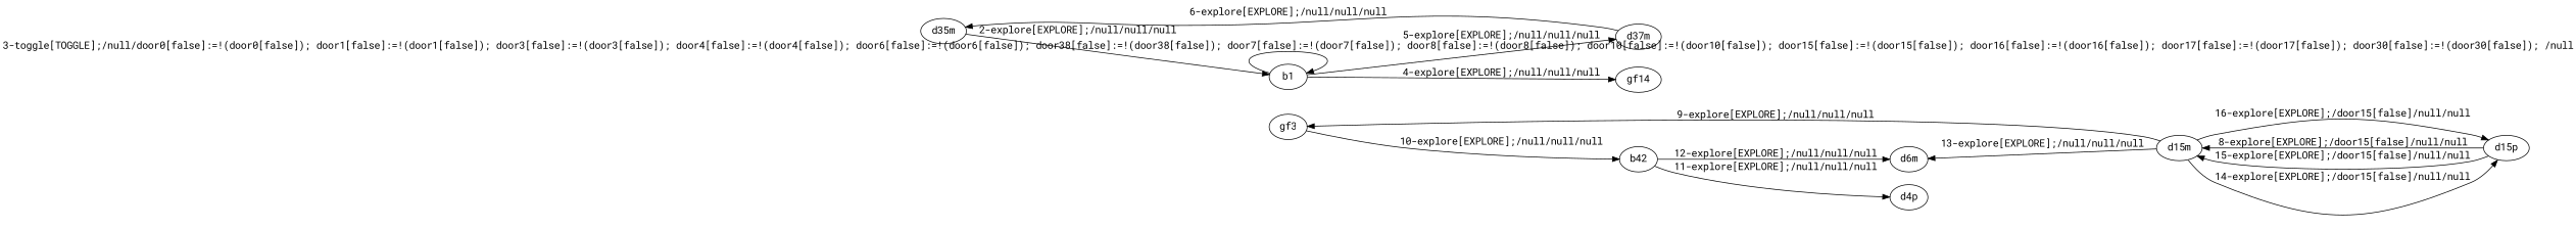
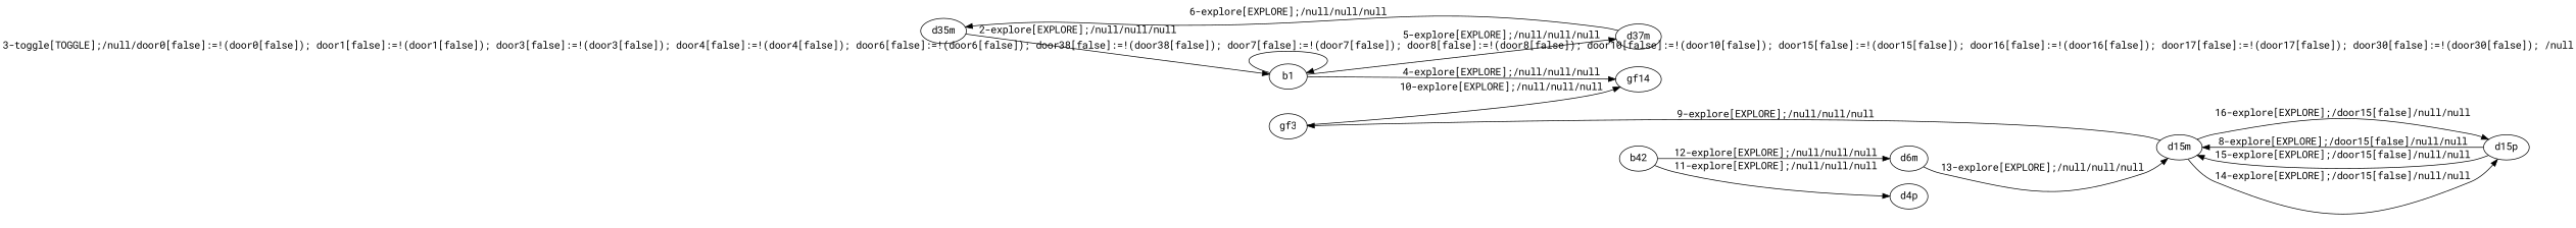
  digraph {
    fontname="Roboto Mono"
    rankdir=LR
    node [fontname="Roboto Mono"]
    edge [fontname="Roboto Mono"]
    d35m
    b1
    d37m
    gf14
    d15p
    d15m
    gf3
    b42
    d4p
    d6m
    d35m -> b1 [label="2-explore[EXPLORE];/null/null/null"]
    b1 -> b1 [label="3-toggle[TOGGLE];/null/door0[false]:=!(door0[false]); door1[false]:=!(door1[false]); door3[false]:=!(door3[false]); door4[false]:=!(door4[false]); door6[false]:=!(door6[false]); door38[false]:=!(door38[false]); door7[false]:=!(door7[false]); door8[false]:=!(door8[false]); door10[false]:=!(door10[false]); door15[false]:=!(door15[false]); door16[false]:=!(door16[false]); door17[false]:=!(door17[false]); door30[false]:=!(door30[false]); /null"]
    b1 -> d37m [label="5-explore[EXPLORE];/null/null/null"]
    b1 -> gf14 [label="4-explore[EXPLORE];/null/null/null"]
    d37m -> d35m [label="6-explore[EXPLORE];/null/null/null"]
    d15p -> d15m [label="8-explore[EXPLORE];/door15[false]/null/null"]
    d15p -> d15m [label="15-explore[EXPLORE];/door15[false]/null/null"]
    d15m -> d15p [label="14-explore[EXPLORE];/door15[false]/null/null"]
    d15m -> d15p [label="16-explore[EXPLORE];/door15[false]/null/null"]
    d15m -> gf3 [label="9-explore[EXPLORE];/null/null/null"]
-   gf3 -> b42 [label="10-explore[EXPLORE];/null/null/null"]
+   gf3 -> gf14 [label="10-explore[EXPLORE];/null/null/null"]
    b42 -> d4p [label="11-explore[EXPLORE];/null/null/null"]
    b42 -> d6m [label="12-explore[EXPLORE];/null/null/null"]
-   d15m -> d6m [label="13-explore[EXPLORE];/null/null/null"]
+   d6m -> d15m [label="13-explore[EXPLORE];/null/null/null"]
  }
